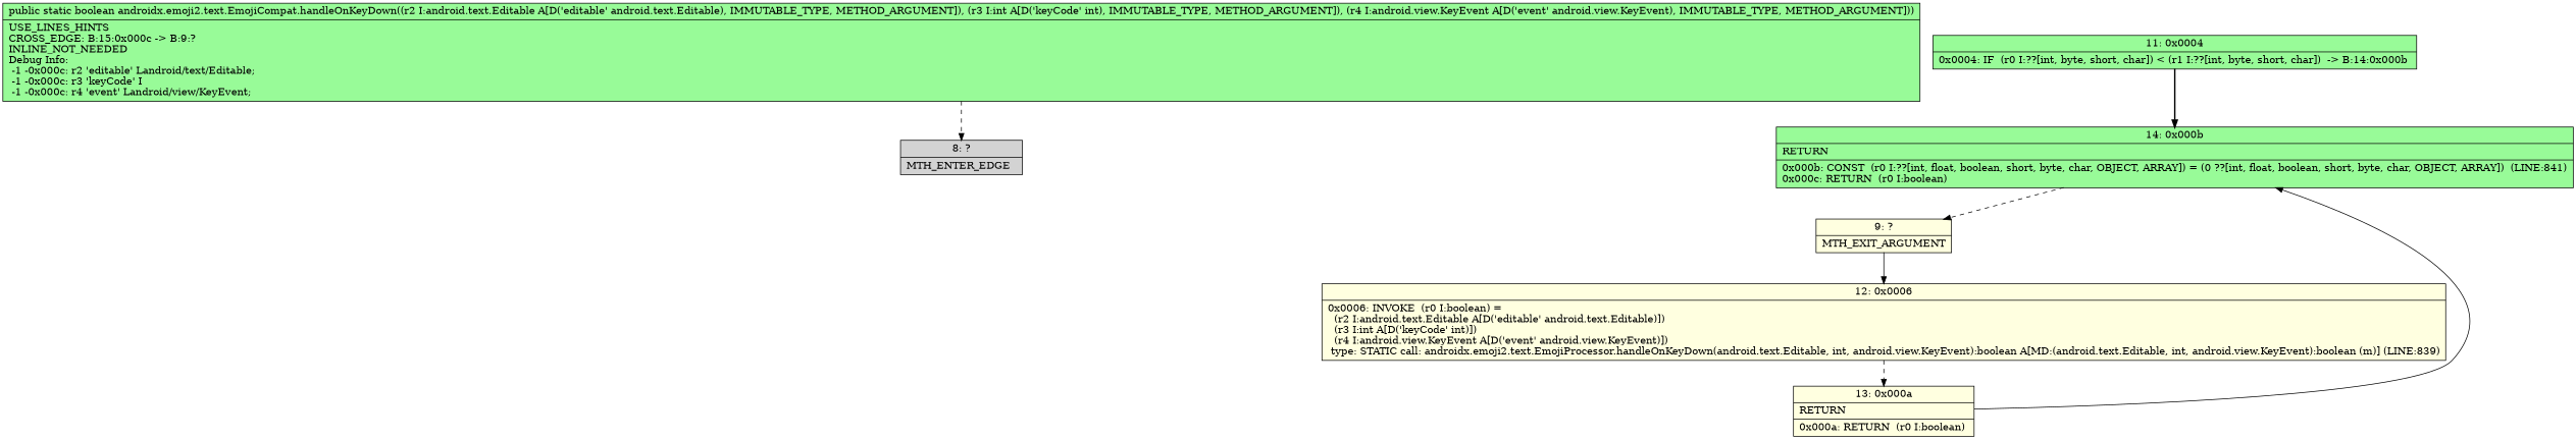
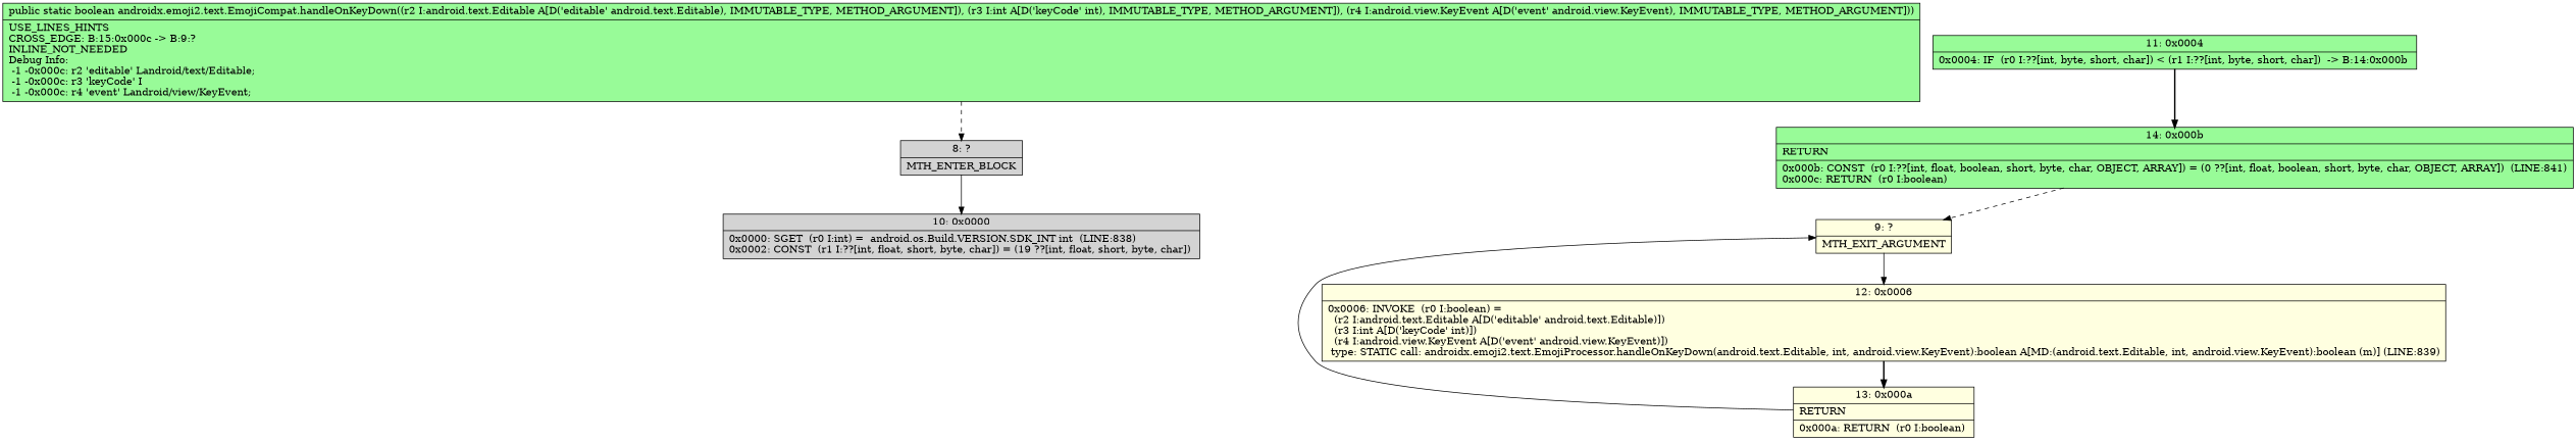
  digraph {
    node [fillcolor=palegreen shape=record style=filled]
    edge [style=solid]
-   n1 [fillcolor=lightgrey label="{8\:\ ?|MTH_ENTER_EDGE\l}"]
+   n1 [fillcolor=lightgrey label="{8\:\ ?|MTH_ENTER_BLOCK\l}"]
+   n2 [fillcolor=lightgrey label="{10\:\ 0x0000|0x0000: SGET  (r0 I:int) =  android.os.Build.VERSION.SDK_INT int  (LINE:838)\l0x0002: CONST  (r1 I:??[int, float, short, byte, char]) = (19 ??[int, float, short, byte, char]) \l}"]
    n3 [label="{11\:\ 0x0004|0x0004: IF  (r0 I:??[int, byte, short, char]) \< (r1 I:??[int, byte, short, char])  \-\> B:14:0x000b \l}"]
    n4 [label="{14\:\ 0x000b|RETURN\l|0x000b: CONST  (r0 I:??[int, float, boolean, short, byte, char, OBJECT, ARRAY]) = (0 ??[int, float, boolean, short, byte, char, OBJECT, ARRAY])  (LINE:841)\l0x000c: RETURN  (r0 I:boolean) \l}"]
    n5 [fillcolor=lightyellow label="{12\:\ 0x0006|0x0006: INVOKE  (r0 I:boolean) = \l  (r2 I:android.text.Editable A[D('editable' android.text.Editable)])\l  (r3 I:int A[D('keyCode' int)])\l  (r4 I:android.view.KeyEvent A[D('event' android.view.KeyEvent)])\l type: STATIC call: androidx.emoji2.text.EmojiProcessor.handleOnKeyDown(android.text.Editable, int, android.view.KeyEvent):boolean A[MD:(android.text.Editable, int, android.view.KeyEvent):boolean (m)] (LINE:839)\l}"]
    n6 [fillcolor=lightyellow label="{13\:\ 0x000a|RETURN\l|0x000a: RETURN  (r0 I:boolean) \l}"]
    n7 [fillcolor=lightyellow label="{9\:\ ?|MTH_EXIT_ARGUMENT\l}"]
    n8 [label="{public static boolean androidx.emoji2.text.EmojiCompat.handleOnKeyDown((r2 I:android.text.Editable A[D('editable' android.text.Editable), IMMUTABLE_TYPE, METHOD_ARGUMENT]), (r3 I:int A[D('keyCode' int), IMMUTABLE_TYPE, METHOD_ARGUMENT]), (r4 I:android.view.KeyEvent A[D('event' android.view.KeyEvent), IMMUTABLE_TYPE, METHOD_ARGUMENT]))  | USE_LINES_HINTS\lCROSS_EDGE: B:15:0x000c \-\> B:9:?\lINLINE_NOT_NEEDED\lDebug Info:\l  \-1 \-0x000c: r2 'editable' Landroid\/text\/Editable;\l  \-1 \-0x000c: r3 'keyCode' I\l  \-1 \-0x000c: r4 'event' Landroid\/view\/KeyEvent;\l}"]
+   n1 -> n2
    n3 -> n4 [style=bold]
    n4 -> n7 [style=dashed]
-   n5 -> n6 [style=dashed]
-   n6 -> n4
+   n5 -> n6 [style=bold]
+   n6 -> n7
    n7 -> n5
    n8 -> n1 [style=dashed]
  }
